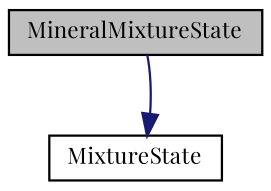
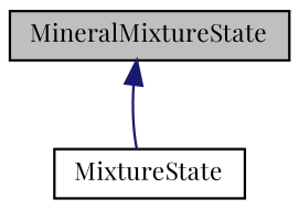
  digraph {
    fontname="Playfair Display"
    node [color=black fontname="Playfair Display" fontsize=10 shape=record style=filled]
    n1 [fillcolor=grey75 fontcolor=black height=0.2 label=MineralMixtureState width=0.4]
    n2 [fillcolor=white height=0.2 label=MixtureState width=0.4]
-   n2 -> n1 [color=midnightblue dir=back fontname="Playfair Display" fontsize=10 labelfontname=Helvetica labelfontsize=10 style=solid]
+   n1 -> n2 [color=midnightblue dir=back fontname="Playfair Display" fontsize=10 labelfontname=Helvetica labelfontsize=10 style=solid]
  }
